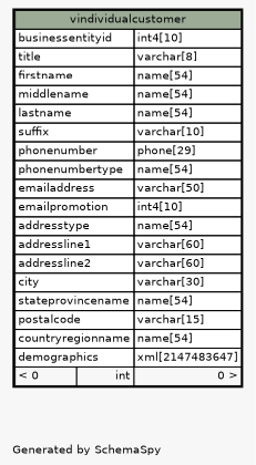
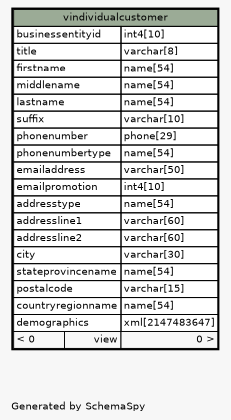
  digraph {
    bgcolor="#f7f7f7"
    fontname=Helvetica
    fontsize=11
    label="\nGenerated by SchemaSpy"
    labeljust=l
    nodesep=0.18
    rankdir=RL
    ranksep=0.46
-   n1 [fontname=Helvetica fontsize=11 label=<     <TABLE BORDER="2" CELLBORDER="1" CELLSPACING="0" BGCOLOR="#ffffff">       <TR><TD COLSPAN="3" BGCOLOR="#9bab96" ALIGN="CENTER">vindividualcustomer</TD></TR>       <TR><TD PORT="businessentityid" COLSPAN="2" ALIGN="LEFT">businessentityid</TD><TD PORT="businessentityid.type" ALIGN="LEFT">int4[10]</TD></TR>       <TR><TD PORT="title" COLSPAN="2" ALIGN="LEFT">title</TD><TD PORT="title.type" ALIGN="LEFT">varchar[8]</TD></TR>       <TR><TD PORT="firstname" COLSPAN="2" ALIGN="LEFT">firstname</TD><TD PORT="firstname.type" ALIGN="LEFT">name[54]</TD></TR>       <TR><TD PORT="middlename" COLSPAN="2" ALIGN="LEFT">middlename</TD><TD PORT="middlename.type" ALIGN="LEFT">name[54]</TD></TR>       <TR><TD PORT="lastname" COLSPAN="2" ALIGN="LEFT">lastname</TD><TD PORT="lastname.type" ALIGN="LEFT">name[54]</TD></TR>       <TR><TD PORT="suffix" COLSPAN="2" ALIGN="LEFT">suffix</TD><TD PORT="suffix.type" ALIGN="LEFT">varchar[10]</TD></TR>       <TR><TD PORT="phonenumber" COLSPAN="2" ALIGN="LEFT">phonenumber</TD><TD PORT="phonenumber.type" ALIGN="LEFT">phone[29]</TD></TR>       <TR><TD PORT="phonenumbertype" COLSPAN="2" ALIGN="LEFT">phonenumbertype</TD><TD PORT="phonenumbertype.type" ALIGN="LEFT">name[54]</TD></TR>       <TR><TD PORT="emailaddress" COLSPAN="2" ALIGN="LEFT">emailaddress</TD><TD PORT="emailaddress.type" ALIGN="LEFT">varchar[50]</TD></TR>       <TR><TD PORT="emailpromotion" COLSPAN="2" ALIGN="LEFT">emailpromotion</TD><TD PORT="emailpromotion.type" ALIGN="LEFT">int4[10]</TD></TR>       <TR><TD PORT="addresstype" COLSPAN="2" ALIGN="LEFT">addresstype</TD><TD PORT="addresstype.type" ALIGN="LEFT">name[54]</TD></TR>       <TR><TD PORT="addressline1" COLSPAN="2" ALIGN="LEFT">addressline1</TD><TD PORT="addressline1.type" ALIGN="LEFT">varchar[60]</TD></TR>       <TR><TD PORT="addressline2" COLSPAN="2" ALIGN="LEFT">addressline2</TD><TD PORT="addressline2.type" ALIGN="LEFT">varchar[60]</TD></TR>       <TR><TD PORT="city" COLSPAN="2" ALIGN="LEFT">city</TD><TD PORT="city.type" ALIGN="LEFT">varchar[30]</TD></TR>       <TR><TD PORT="stateprovincename" COLSPAN="2" ALIGN="LEFT">stateprovincename</TD><TD PORT="stateprovincename.type" ALIGN="LEFT">name[54]</TD></TR>       <TR><TD PORT="postalcode" COLSPAN="2" ALIGN="LEFT">postalcode</TD><TD PORT="postalcode.type" ALIGN="LEFT">varchar[15]</TD></TR>       <TR><TD PORT="countryregionname" COLSPAN="2" ALIGN="LEFT">countryregionname</TD><TD PORT="countryregionname.type" ALIGN="LEFT">name[54]</TD></TR>       <TR><TD PORT="demographics" COLSPAN="2" ALIGN="LEFT">demographics</TD><TD PORT="demographics.type" ALIGN="LEFT">xml[2147483647]</TD></TR>       <TR><TD ALIGN="LEFT" BGCOLOR="#f7f7f7">&lt; 0</TD><TD ALIGN="RIGHT" BGCOLOR="#f7f7f7">int</TD><TD ALIGN="RIGHT" BGCOLOR="#f7f7f7">0 &gt;</TD></TR>     </TABLE>> shape=plaintext]
+   n1 [fontname=Helvetica fontsize=11 label=<     <TABLE BORDER="2" CELLBORDER="1" CELLSPACING="0" BGCOLOR="#ffffff">       <TR><TD COLSPAN="3" BGCOLOR="#9bab96" ALIGN="CENTER">vindividualcustomer</TD></TR>       <TR><TD PORT="businessentityid" COLSPAN="2" ALIGN="LEFT">businessentityid</TD><TD PORT="businessentityid.type" ALIGN="LEFT">int4[10]</TD></TR>       <TR><TD PORT="title" COLSPAN="2" ALIGN="LEFT">title</TD><TD PORT="title.type" ALIGN="LEFT">varchar[8]</TD></TR>       <TR><TD PORT="firstname" COLSPAN="2" ALIGN="LEFT">firstname</TD><TD PORT="firstname.type" ALIGN="LEFT">name[54]</TD></TR>       <TR><TD PORT="middlename" COLSPAN="2" ALIGN="LEFT">middlename</TD><TD PORT="middlename.type" ALIGN="LEFT">name[54]</TD></TR>       <TR><TD PORT="lastname" COLSPAN="2" ALIGN="LEFT">lastname</TD><TD PORT="lastname.type" ALIGN="LEFT">name[54]</TD></TR>       <TR><TD PORT="suffix" COLSPAN="2" ALIGN="LEFT">suffix</TD><TD PORT="suffix.type" ALIGN="LEFT">varchar[10]</TD></TR>       <TR><TD PORT="phonenumber" COLSPAN="2" ALIGN="LEFT">phonenumber</TD><TD PORT="phonenumber.type" ALIGN="LEFT">phone[29]</TD></TR>       <TR><TD PORT="phonenumbertype" COLSPAN="2" ALIGN="LEFT">phonenumbertype</TD><TD PORT="phonenumbertype.type" ALIGN="LEFT">name[54]</TD></TR>       <TR><TD PORT="emailaddress" COLSPAN="2" ALIGN="LEFT">emailaddress</TD><TD PORT="emailaddress.type" ALIGN="LEFT">varchar[50]</TD></TR>       <TR><TD PORT="emailpromotion" COLSPAN="2" ALIGN="LEFT">emailpromotion</TD><TD PORT="emailpromotion.type" ALIGN="LEFT">int4[10]</TD></TR>       <TR><TD PORT="addresstype" COLSPAN="2" ALIGN="LEFT">addresstype</TD><TD PORT="addresstype.type" ALIGN="LEFT">name[54]</TD></TR>       <TR><TD PORT="addressline1" COLSPAN="2" ALIGN="LEFT">addressline1</TD><TD PORT="addressline1.type" ALIGN="LEFT">varchar[60]</TD></TR>       <TR><TD PORT="addressline2" COLSPAN="2" ALIGN="LEFT">addressline2</TD><TD PORT="addressline2.type" ALIGN="LEFT">varchar[60]</TD></TR>       <TR><TD PORT="city" COLSPAN="2" ALIGN="LEFT">city</TD><TD PORT="city.type" ALIGN="LEFT">varchar[30]</TD></TR>       <TR><TD PORT="stateprovincename" COLSPAN="2" ALIGN="LEFT">stateprovincename</TD><TD PORT="stateprovincename.type" ALIGN="LEFT">name[54]</TD></TR>       <TR><TD PORT="postalcode" COLSPAN="2" ALIGN="LEFT">postalcode</TD><TD PORT="postalcode.type" ALIGN="LEFT">varchar[15]</TD></TR>       <TR><TD PORT="countryregionname" COLSPAN="2" ALIGN="LEFT">countryregionname</TD><TD PORT="countryregionname.type" ALIGN="LEFT">name[54]</TD></TR>       <TR><TD PORT="demographics" COLSPAN="2" ALIGN="LEFT">demographics</TD><TD PORT="demographics.type" ALIGN="LEFT">xml[2147483647]</TD></TR>       <TR><TD ALIGN="LEFT" BGCOLOR="#f7f7f7">&lt; 0</TD><TD ALIGN="RIGHT" BGCOLOR="#f7f7f7">view</TD><TD ALIGN="RIGHT" BGCOLOR="#f7f7f7">0 &gt;</TD></TR>     </TABLE>> shape=plaintext]
  }
